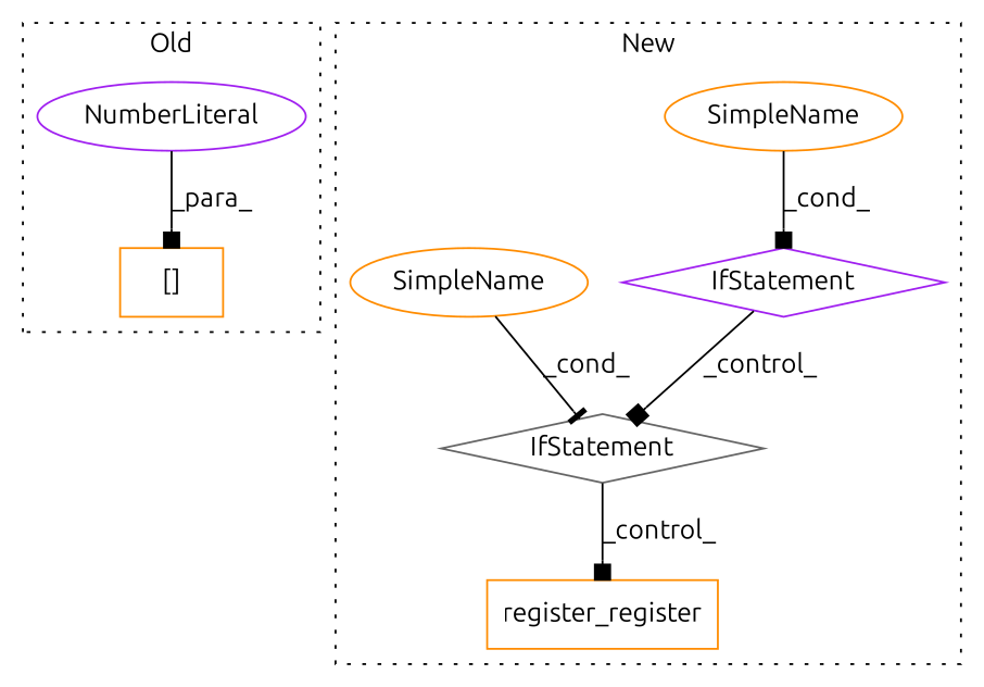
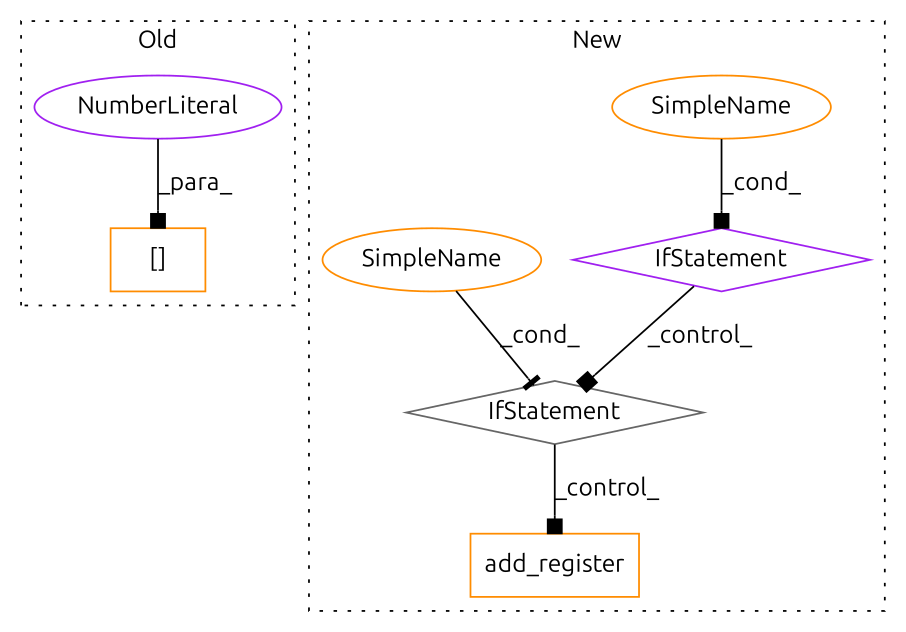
  digraph {
    fontname=Ubuntu
    node [a=25 shape=ellipse color=darkorange fontname=Ubuntu]
    edge [arrowhead=box fontname=Ubuntu]
    n1 [a=2 l="2,1" label="[]" s="3701,3704" shape=box]
    n2 [a=34 l=1 label=NumberLiteral s=3703 color=purple]
-   n3 [a=32 l="13,1" label=register_register s="4327,4346" shape=box]
+   n3 [a=32 l="13,1" label=add_register s="4327,4346" shape=box]
    n4 [l="4,2" label=IfStatement s="3727,3755" shape=diamond color=purple]
    n5 [a=42 label=SimpleName]
    n6 [l="4,2" label=IfStatement s="4268,4301" shape=diamond color=gray40]
    n7 [a=42 label=SimpleName]
    subgraph cluster_1 {
      label=Old
      style=dotted
      n1
      n2
    }
    subgraph cluster_2 {
      label=New
      style=dotted
      n3
      n4
      n5
      n6
      n7
    }
    n2 -> n1 [label=_para_]
    n4 -> n6 [label=_control_]
    n5 -> n4 [label=_cond_]
    n6 -> n3 [label=_control_]
    n7 -> n6 [label=_cond_ arrowhead=tee]
  }
